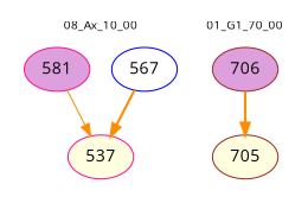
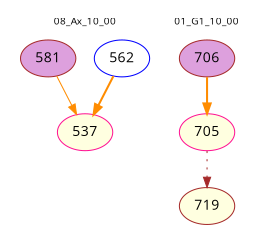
  digraph {
    fontname="Open Sans"
    node [color=brown fillcolor=lightyellow fontname="Open Sans" style=filled]
    edge [color=darkorange fontname="Open Sans" style=bold]
-   n1 [color=blue fillcolor=white label=567]
+   n1 [color=blue fillcolor=white label=562]
    n2 [color=deeppink label=537]
-   n3 [color=deeppink fillcolor=plum label=581]
+   n3 [fillcolor=plum label=581]
    n4 [fillcolor=plum label=706]
-   n5 [label=705]
+   n5 [color=deeppink label=705]
+   n6 [label=719]
    subgraph cluster_1 {
      color=white
      fontsize=10
      label="08_Ax_10_00"
      n1
      n2
      n3
    }
    subgraph cluster_2 {
      color=white
      fontsize=10
-     label="01_G1_70_00"
+     label="01_G1_10_00"
      n4
      n5
+     n6
    }
    n1 -> n2
    n3 -> n2 [style=solid]
    n4 -> n5
+   n5 -> n6 [color=brown style=dotted]
  }
